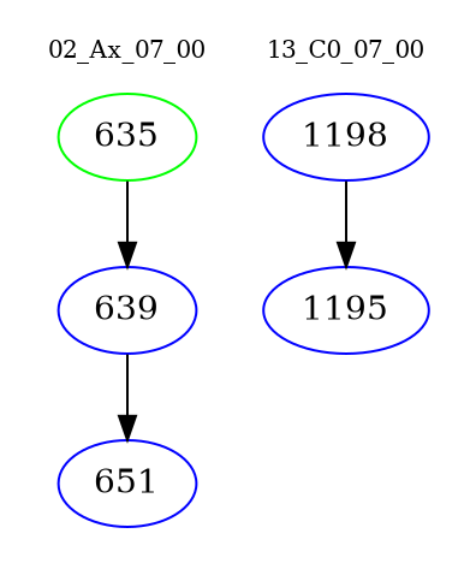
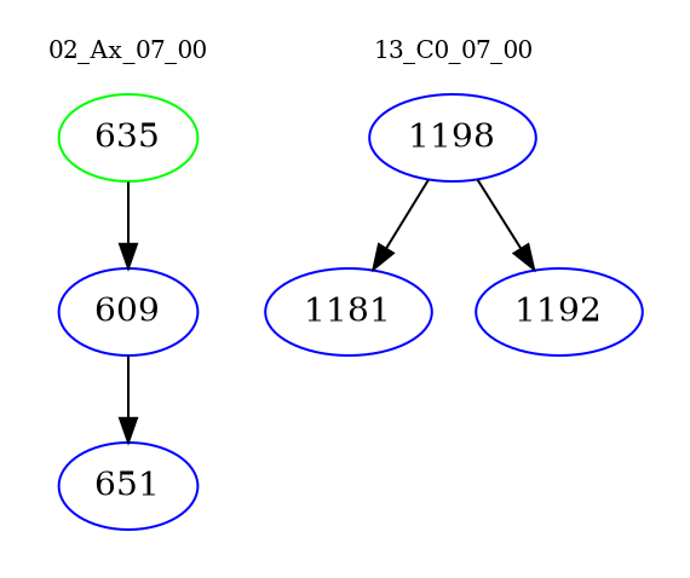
  digraph {
    node [color=blue]
    edge [color=black]
    n1 [color=green label=635]
-   n2 [label=639]
+   n2 [label=609]
    n3 [label=651]
    n4 [label=1198]
-   n6 [label=1195]
+   n5 [label=1181]
+   n6 [label=1192]
    subgraph cluster_1 {
      color=white
      fontsize=10
      label="02_Ax_07_00"
      n1
      n2
      n3
    }
    subgraph cluster_2 {
      color=white
      fontsize=10
      label="13_C0_07_00"
      n4
+     n5
      n6
    }
    n1 -> n2
    n2 -> n3
+   n4 -> n5
    n4 -> n6
  }
